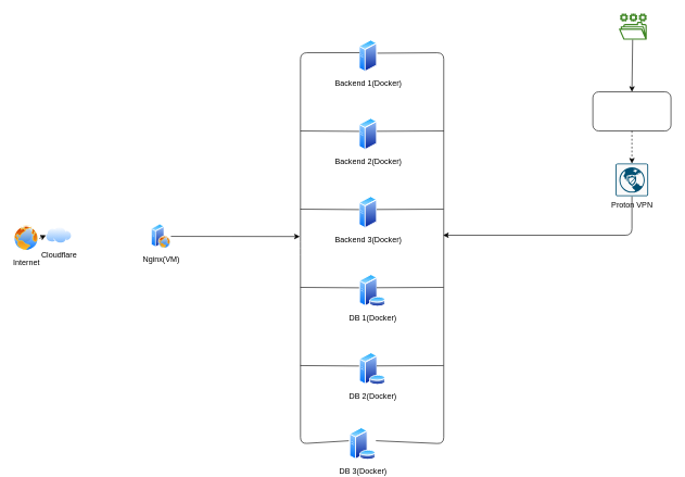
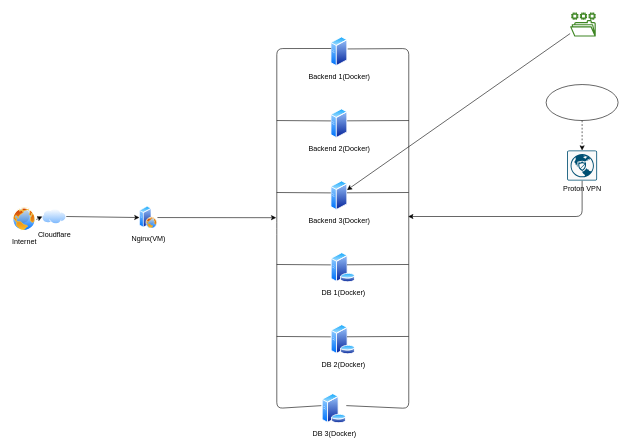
  <mxCell id="0" />
  <mxCell id="1" parent="0" />
  <mxCell id="2" value="Internet" style="aspect=fixed;perimeter=ellipsePerimeter;html=1;align=center;shadow=0;dashed=0;spacingTop=3;image;image=img/lib/active_directory/internet_globe.svg;" vertex="1" parent="1"><mxGeometry x="20" y="345" width="40" height="40" as="geometry" /></mxCell>
  <mxCell id="3" value="Cloudflare" style="aspect=fixed;perimeter=ellipsePerimeter;html=1;align=center;shadow=0;dashed=0;spacingTop=3;image;image=img/lib/active_directory/internet_cloud.svg;" vertex="1" parent="1"><mxGeometry x="70" y="347.4" width="40" height="25.2" as="geometry" /></mxCell>
  <mxCell id="4" value="" style="endArrow=classic;html=1;exitX=1;exitY=0.5;exitDx=0;exitDy=0;entryX=0;entryY=0.5;entryDx=0;entryDy=0;" edge="1" parent="1" source="2" target="3"><mxGeometry width="50" height="50" relative="1" as="geometry"><mxPoint x="300" y="700" as="sourcePoint" /><mxPoint x="350" y="650" as="targetPoint" /></mxGeometry></mxCell>
  <mxCell id="5" value="Nginx(VM)" style="aspect=fixed;perimeter=ellipsePerimeter;html=1;align=center;shadow=0;dashed=0;spacingTop=3;image;image=img/lib/active_directory/web_server.svg;" vertex="1" parent="1"><mxGeometry x="232" y="343" width="30" height="37.5" as="geometry" /></mxCell>
+ <mxCell id="6" value="" style="endArrow=classic;html=1;entryX=0;entryY=0.5;entryDx=0;entryDy=0;exitX=1;exitY=0.5;exitDx=0;exitDy=0;" edge="1" parent="1" source="3" target="5"><mxGeometry width="50" height="50" relative="1" as="geometry"><mxPoint x="224" y="360.263" as="sourcePoint" /><mxPoint x="200" y="370" as="targetPoint" /></mxGeometry></mxCell>
  <mxCell id="7" value="Backend 1(Docker)" style="aspect=fixed;perimeter=ellipsePerimeter;html=1;align=center;shadow=0;dashed=0;spacingTop=3;image;image=img/lib/active_directory/generic_server.svg;" vertex="1" parent="1"><mxGeometry x="551" y="60" width="28.0" height="50" as="geometry" /></mxCell>
  <mxCell id="8" value="Backend 2(Docker)" style="aspect=fixed;perimeter=ellipsePerimeter;html=1;align=center;shadow=0;dashed=0;spacingTop=3;image;image=img/lib/active_directory/generic_server.svg;" vertex="1" parent="1"><mxGeometry x="551" y="180" width="28.0" height="50" as="geometry" /></mxCell>
  <mxCell id="9" value="Backend 3(Docker)" style="aspect=fixed;perimeter=ellipsePerimeter;html=1;align=center;shadow=0;dashed=0;spacingTop=3;image;image=img/lib/active_directory/generic_server.svg;" vertex="1" parent="1"><mxGeometry x="551" y="300" width="28.0" height="50" as="geometry" /></mxCell>
  <mxCell id="10" value="DB 1(Docker)" style="aspect=fixed;perimeter=ellipsePerimeter;html=1;align=center;shadow=0;dashed=0;spacingTop=3;image;image=img/lib/active_directory/database_server.svg;" vertex="1" parent="1"><mxGeometry x="551" y="420" width="41" height="50" as="geometry" /></mxCell>
  <mxCell id="11" value="DB 2(Docker)" style="aspect=fixed;perimeter=ellipsePerimeter;html=1;align=center;shadow=0;dashed=0;spacingTop=3;image;image=img/lib/active_directory/database_server.svg;" vertex="1" parent="1"><mxGeometry x="551" y="540" width="41" height="50" as="geometry" /></mxCell>
  <mxCell id="12" value="DB 3(Docker)" style="aspect=fixed;perimeter=ellipsePerimeter;html=1;align=center;shadow=0;dashed=0;spacingTop=3;image;image=img/lib/active_directory/database_server.svg;" vertex="1" parent="1"><mxGeometry x="536" y="655" width="41" height="50" as="geometry" /></mxCell>
  <mxCell id="13" value="" style="endArrow=none;html=1;entryX=0.024;entryY=0.398;entryDx=0;entryDy=0;entryPerimeter=0;exitX=-0.019;exitY=0.407;exitDx=0;exitDy=0;exitPerimeter=0;" edge="1" parent="1" source="12" target="7"><mxGeometry width="50" height="50" relative="1" as="geometry"><mxPoint x="451" y="680" as="sourcePoint" /><mxPoint x="501" y="340" as="targetPoint" /><Array as="points"><mxPoint x="461" y="680" /><mxPoint x="461" y="380" /><mxPoint x="461" y="80" /></Array></mxGeometry></mxCell>
  <mxCell id="14" value="" style="endArrow=none;html=1;entryX=0.004;entryY=0.413;entryDx=0;entryDy=0;entryPerimeter=0;" edge="1" parent="1" target="8"><mxGeometry width="50" height="50" relative="1" as="geometry"><mxPoint x="461" y="200" as="sourcePoint" /><mxPoint x="731" y="340" as="targetPoint" /></mxGeometry></mxCell>
  <mxCell id="15" value="" style="endArrow=none;html=1;entryX=0.004;entryY=0.413;entryDx=0;entryDy=0;entryPerimeter=0;" edge="1" parent="1"><mxGeometry width="50" height="50" relative="1" as="geometry"><mxPoint x="460.89" y="320" as="sourcePoint" /><mxPoint x="551.002" y="320.65" as="targetPoint" /></mxGeometry></mxCell>
  <mxCell id="16" value="" style="endArrow=none;html=1;entryX=0.004;entryY=0.413;entryDx=0;entryDy=0;entryPerimeter=0;" edge="1" parent="1"><mxGeometry width="50" height="50" relative="1" as="geometry"><mxPoint x="460.89" y="440" as="sourcePoint" /><mxPoint x="551.002" y="440.65" as="targetPoint" /></mxGeometry></mxCell>
  <mxCell id="17" value="" style="endArrow=none;html=1;entryX=0.004;entryY=0.413;entryDx=0;entryDy=0;entryPerimeter=0;" edge="1" parent="1"><mxGeometry width="50" height="50" relative="1" as="geometry"><mxPoint x="460.89" y="560" as="sourcePoint" /><mxPoint x="551.002" y="560.65" as="targetPoint" /></mxGeometry></mxCell>
  <mxCell id="18" value="" style="endArrow=classic;html=1;" edge="1" parent="1" source="5"><mxGeometry width="50" height="50" relative="1" as="geometry"><mxPoint x="740" y="440" as="sourcePoint" /><mxPoint x="460" y="362" as="targetPoint" /></mxGeometry></mxCell>
  <mxCell id="19" value="" style="endArrow=none;html=1;fontSize=12;fontColor=#FFFFFF;entryX=1.004;entryY=0.413;entryDx=0;entryDy=0;exitX=0.996;exitY=0.406;exitDx=0;exitDy=0;entryPerimeter=0;exitPerimeter=0;" edge="1" parent="1" source="12" target="7"><mxGeometry width="50" height="50" relative="1" as="geometry"><mxPoint x="751" y="420" as="sourcePoint" /><mxPoint x="801" y="370" as="targetPoint" /><Array as="points"><mxPoint x="681" y="680" /><mxPoint x="681" y="80" /></Array></mxGeometry></mxCell>
  <mxCell id="20" value="" style="endArrow=none;html=1;exitX=0.974;exitY=0.41;exitDx=0;exitDy=0;exitPerimeter=0;" edge="1" parent="1" source="8"><mxGeometry width="50" height="50" relative="1" as="geometry"><mxPoint x="592" y="200" as="sourcePoint" /><mxPoint x="681" y="200" as="targetPoint" /></mxGeometry></mxCell>
  <mxCell id="21" value="" style="endArrow=none;html=1;exitX=0.974;exitY=0.41;exitDx=0;exitDy=0;exitPerimeter=0;" edge="1" parent="1"><mxGeometry width="50" height="50" relative="1" as="geometry"><mxPoint x="578.002" y="320.5" as="sourcePoint" /><mxPoint x="680.73" y="320" as="targetPoint" /></mxGeometry></mxCell>
  <mxCell id="22" value="" style="endArrow=none;html=1;exitX=0.974;exitY=0.41;exitDx=0;exitDy=0;exitPerimeter=0;" edge="1" parent="1"><mxGeometry width="50" height="50" relative="1" as="geometry"><mxPoint x="578.002" y="440.5" as="sourcePoint" /><mxPoint x="680.73" y="440" as="targetPoint" /></mxGeometry></mxCell>
  <mxCell id="23" value="" style="endArrow=none;html=1;exitX=0.974;exitY=0.41;exitDx=0;exitDy=0;exitPerimeter=0;" edge="1" parent="1"><mxGeometry width="50" height="50" relative="1" as="geometry"><mxPoint x="578.002" y="560.5" as="sourcePoint" /><mxPoint x="680.73" y="560" as="targetPoint" /></mxGeometry></mxCell>
  <mxCell id="24" value="&lt;p style=&quot;line-height: 120%;&quot;&gt;&lt;font style=&quot;font-size: 12px;&quot; color=&quot;#ffffff&quot;&gt;Ansible&lt;/font&gt;&lt;/p&gt;" style="sketch=0;outlineConnect=0;fontColor=#232F3E;gradientColor=none;fillColor=#3F8624;strokeColor=none;dashed=0;verticalLabelPosition=bottom;verticalAlign=top;align=center;html=1;fontSize=12;fontStyle=0;aspect=fixed;pointerEvents=1;shape=mxgraph.aws4.file_system;" vertex="1" parent="1"><mxGeometry x="950" y="20" width="42.73" height="40" as="geometry" /></mxCell>
- <mxCell id="25" value="OS Configuration &amp;amp; Deployment" style="rounded=1;whiteSpace=wrap;html=1;fontSize=12;fontColor=#FFFFFF;" vertex="1" parent="1"><mxGeometry x="910" y="140" width="120" height="60" as="geometry" /></mxCell>
- <mxCell id="26" value="" style="endArrow=classic;html=1;fontSize=12;fontColor=#FFFFFF;entryX=0.5;entryY=0;entryDx=0;entryDy=0;" edge="1" parent="1" source="24" target="25"><mxGeometry width="50" height="50" relative="1" as="geometry"><mxPoint x="1000" y="250" as="sourcePoint" /><mxPoint x="1050" y="200" as="targetPoint" /></mxGeometry></mxCell>
+ <mxCell id="25" value="OS Configuration &amp;amp; Deployment" style="ellipse;whiteSpace=wrap;html=1;fontSize=12;fontColor=#FFFFFF;" vertex="1" parent="1"><mxGeometry x="910" y="140" width="120" height="60" as="geometry" /></mxCell>
+ <mxCell id="26" value="" style="endArrow=classic;html=1;fontSize=12;fontColor=#FFFFFF;" edge="1" parent="1" source="24" target="9"><mxGeometry width="50" height="50" relative="1" as="geometry"><mxPoint x="1000" y="250" as="sourcePoint" /><mxPoint x="1050" y="200" as="targetPoint" /></mxGeometry></mxCell>
  <mxCell id="27" value="" style="endArrow=classic;html=1;exitX=0.5;exitY=1;exitDx=0;exitDy=0;exitPerimeter=0;" edge="1" parent="1" source="28"><mxGeometry width="50" height="50" relative="1" as="geometry"><mxPoint x="970" y="330" as="sourcePoint" /><mxPoint x="680" y="360" as="targetPoint" /><Array as="points"><mxPoint x="970" y="360" /></Array></mxGeometry></mxCell>
  <mxCell id="28" value="Proton VPN" style="sketch=0;points=[[0.015,0.015,0],[0.985,0.015,0],[0.985,0.985,0],[0.015,0.985,0],[0.25,0,0],[0.5,0,0],[0.75,0,0],[1,0.25,0],[1,0.5,0],[1,0.75,0],[0.75,1,0],[0.5,1,0],[0.25,1,0],[0,0.75,0],[0,0.5,0],[0,0.25,0]];verticalLabelPosition=bottom;html=1;verticalAlign=top;aspect=fixed;align=center;pointerEvents=1;shape=mxgraph.cisco19.rect;prIcon=virtual_private_network;fillColor=#FAFAFA;strokeColor=#005073;" vertex="1" parent="1"><mxGeometry x="945" y="250" width="50" height="50" as="geometry" /></mxCell>
  <mxCell id="29" value="" style="endArrow=classic;html=1;exitX=0.5;exitY=1;exitDx=0;exitDy=0;entryX=0.5;entryY=0;entryDx=0;entryDy=0;entryPerimeter=0;dashed=1;" edge="1" parent="1" source="25" target="28"><mxGeometry width="50" height="50" relative="1" as="geometry"><mxPoint x="870" y="320" as="sourcePoint" /><mxPoint x="920" y="270" as="targetPoint" /></mxGeometry></mxCell>
